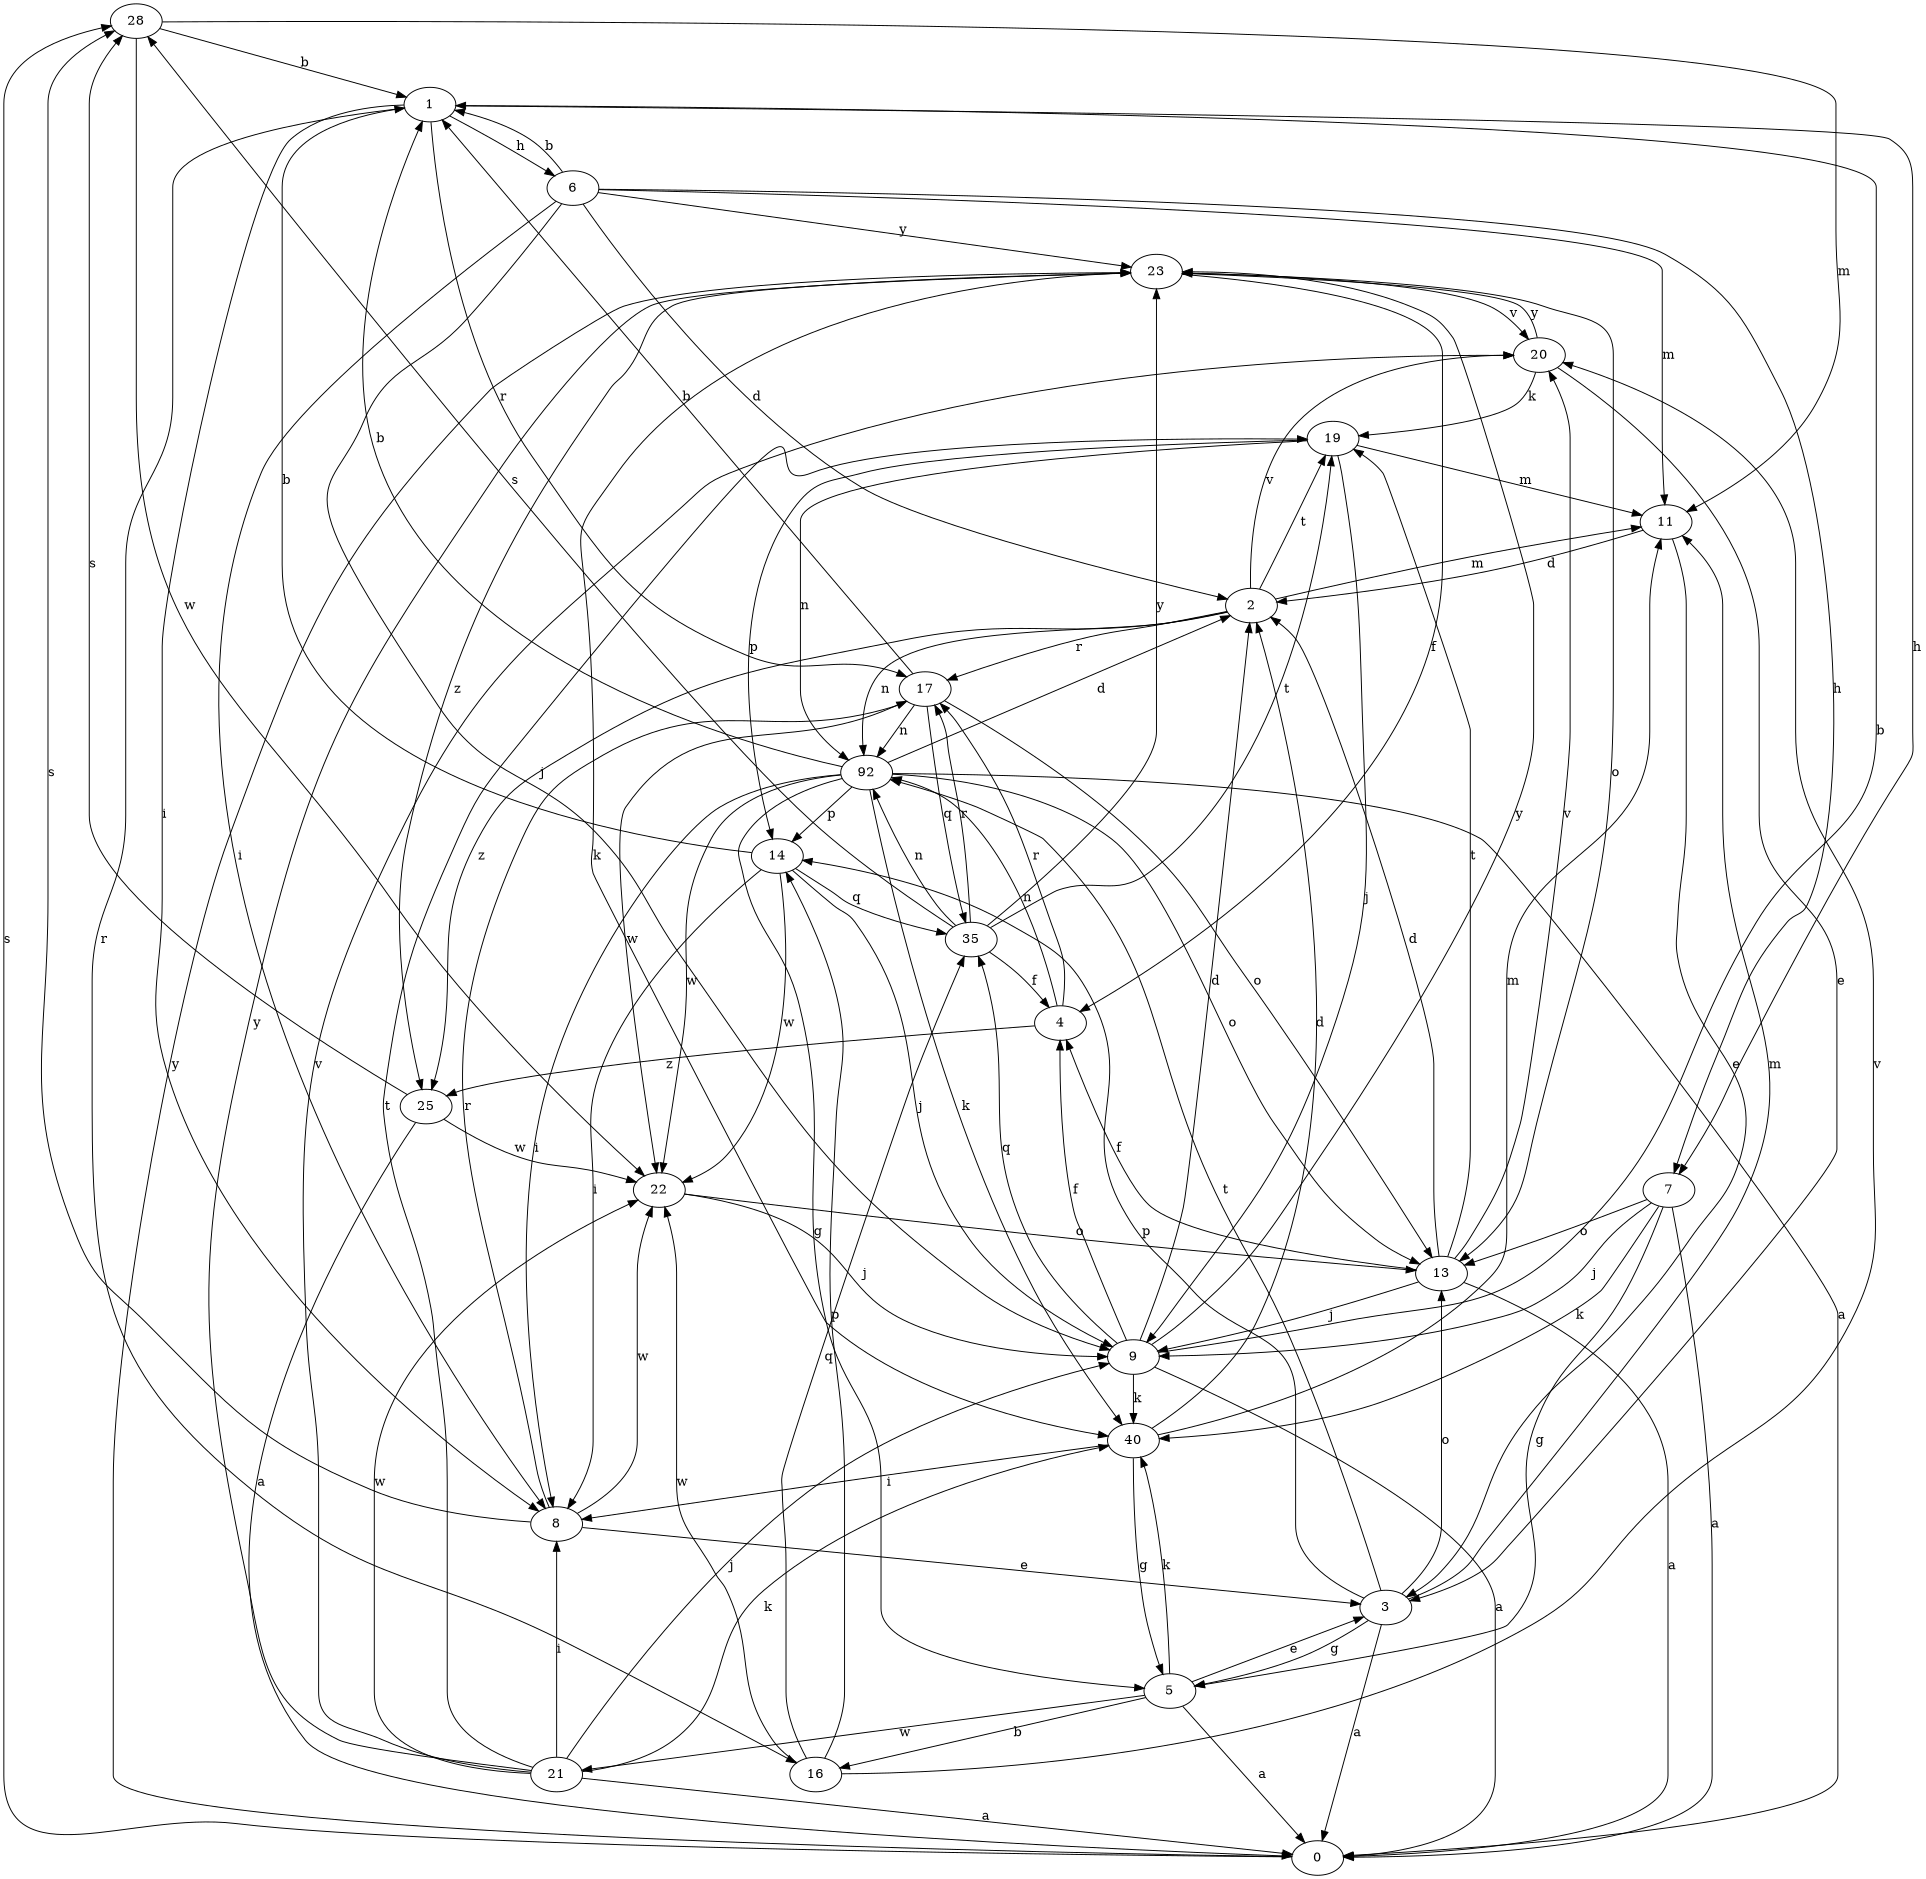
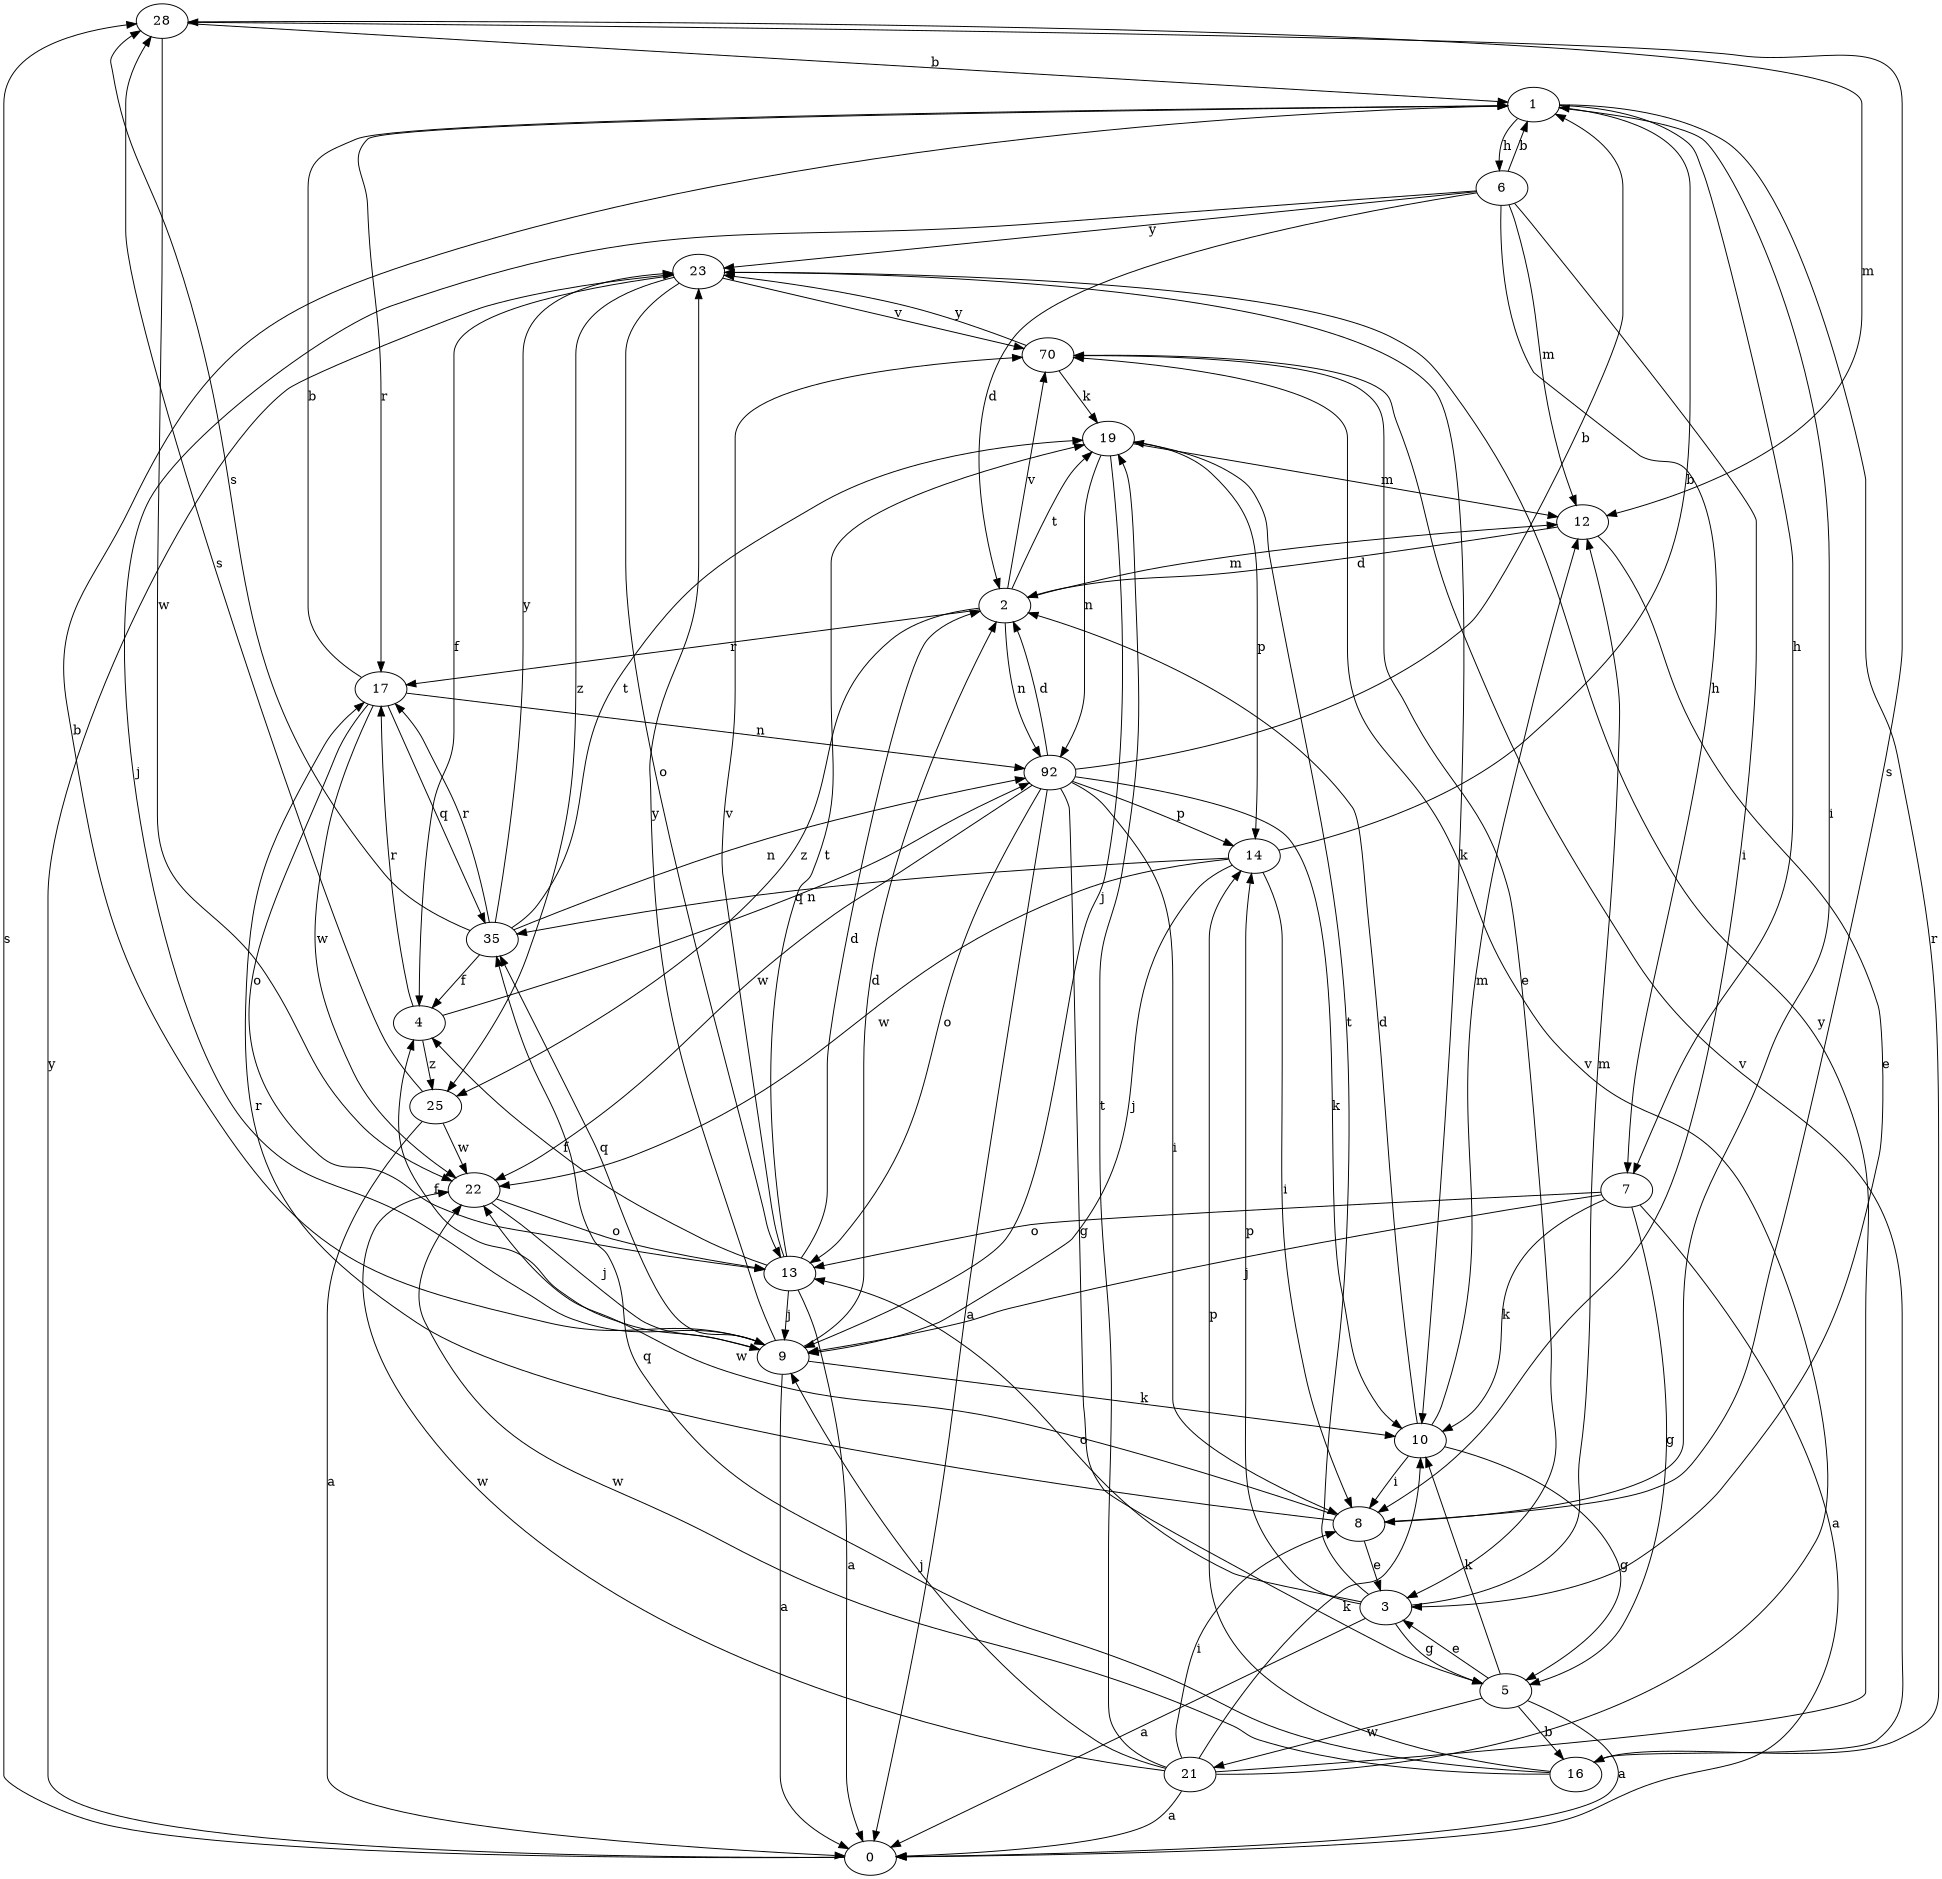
  strict digraph {
    n1 [label=28]
    0
    23
    1
    6
    7
    8
    16
    17
-   11
+   11 [label=12]
    22
-   20
+   20 [label=70]
    25
    13
    4
-   10 [label=40]
+   10
    2
    9
    5
    3
    14
    n22 [label=35]
    n23 [label=92]
    19
    21
    n1 -> 1 [label=b]
    n1 -> 11 [label=m]
    n1 -> 22 [label=w]
    0 -> n1 [label=s]
    0 -> 23 [label=y]
    23 -> 20 [label=v]
    23 -> 25 [label=z]
    23 -> 13 [label=o]
    23 -> 4 [label=f]
    23 -> 10 [label=k]
    1 -> 6 [label=h]
    1 -> 7 [label=h]
    1 -> 8 [label=i]
    1 -> 16 [label=r]
    1 -> 17 [label=r]
    6 -> 23 [label=y]
    6 -> 1 [label=b]
    6 -> 7 [label=h]
    6 -> 8 [label=i]
    6 -> 11 [label=m]
    6 -> 2 [label=d]
    6 -> 9 [label=j]
    7 -> 0 [label=a]
    7 -> 13 [label=o]
    7 -> 10 [label=k]
    7 -> 9 [label=j]
    7 -> 5 [label=g]
    8 -> n1 [label=s]
    8 -> 17 [label=r]
    8 -> 22 [label=w]
    8 -> 3 [label=e]
    16 -> 22 [label=w]
    16 -> 20 [label=v]
    16 -> 14 [label=p]
    16 -> n22 [label=q]
    17 -> 1 [label=b]
    17 -> 22 [label=w]
    17 -> 13 [label=o]
    17 -> n22 [label=q]
    17 -> n23 [label=n]
    11 -> 2 [label=d]
    11 -> 3 [label=e]
    22 -> 13 [label=o]
    22 -> 9 [label=j]
    20 -> 23 [label=y]
    20 -> 3 [label=e]
    20 -> 19 [label=k]
    25 -> n1 [label=s]
    25 -> 0 [label=a]
    25 -> 22 [label=w]
    13 -> 0 [label=a]
    13 -> 20 [label=v]
    13 -> 4 [label=f]
    13 -> 2 [label=d]
    13 -> 9 [label=j]
    13 -> 19 [label=t]
    4 -> 17 [label=r]
    4 -> 25 [label=z]
    4 -> n23 [label=n]
    10 -> 8 [label=i]
    10 -> 11 [label=m]
    10 -> 2 [label=d]
    10 -> 5 [label=g]
    2 -> 17 [label=r]
    2 -> 11 [label=m]
    2 -> 20 [label=v]
    2 -> 25 [label=z]
    2 -> n23 [label=n]
    2 -> 19 [label=t]
    9 -> 0 [label=a]
    9 -> 23 [label=y]
    9 -> 1 [label=b]
    9 -> 4 [label=f]
    9 -> 10 [label=k]
    9 -> 2 [label=d]
    9 -> n22 [label=q]
    5 -> 0 [label=a]
    5 -> 16 [label=b]
    5 -> 10 [label=k]
    5 -> 3 [label=e]
    5 -> 21 [label=w]
    3 -> 0 [label=a]
    3 -> 11 [label=m]
    3 -> 13 [label=o]
    3 -> 5 [label=g]
    3 -> 14 [label=p]
-   3 -> n23 [label=t]
+   3 -> 19 [label=t]
    14 -> 1 [label=b]
    14 -> 8 [label=i]
    14 -> 22 [label=w]
    14 -> 9 [label=j]
    14 -> n22 [label=q]
    n22 -> n1 [label=s]
    n22 -> 23 [label=y]
    n22 -> 17 [label=r]
    n22 -> 4 [label=f]
    n22 -> n23 [label=n]
    n22 -> 19 [label=t]
    n23 -> 0 [label=a]
    n23 -> 1 [label=b]
    n23 -> 8 [label=i]
    n23 -> 22 [label=w]
    n23 -> 13 [label=o]
    n23 -> 10 [label=k]
    n23 -> 2 [label=d]
    n23 -> 5 [label=g]
    n23 -> 14 [label=p]
    19 -> 11 [label=m]
    19 -> 9 [label=j]
    19 -> 14 [label=p]
    19 -> n23 [label=n]
    21 -> 0 [label=a]
    21 -> 23 [label=y]
    21 -> 8 [label=i]
    21 -> 22 [label=w]
    21 -> 20 [label=v]
    21 -> 10 [label=k]
    21 -> 9 [label=j]
    21 -> 19 [label=t]
  }
